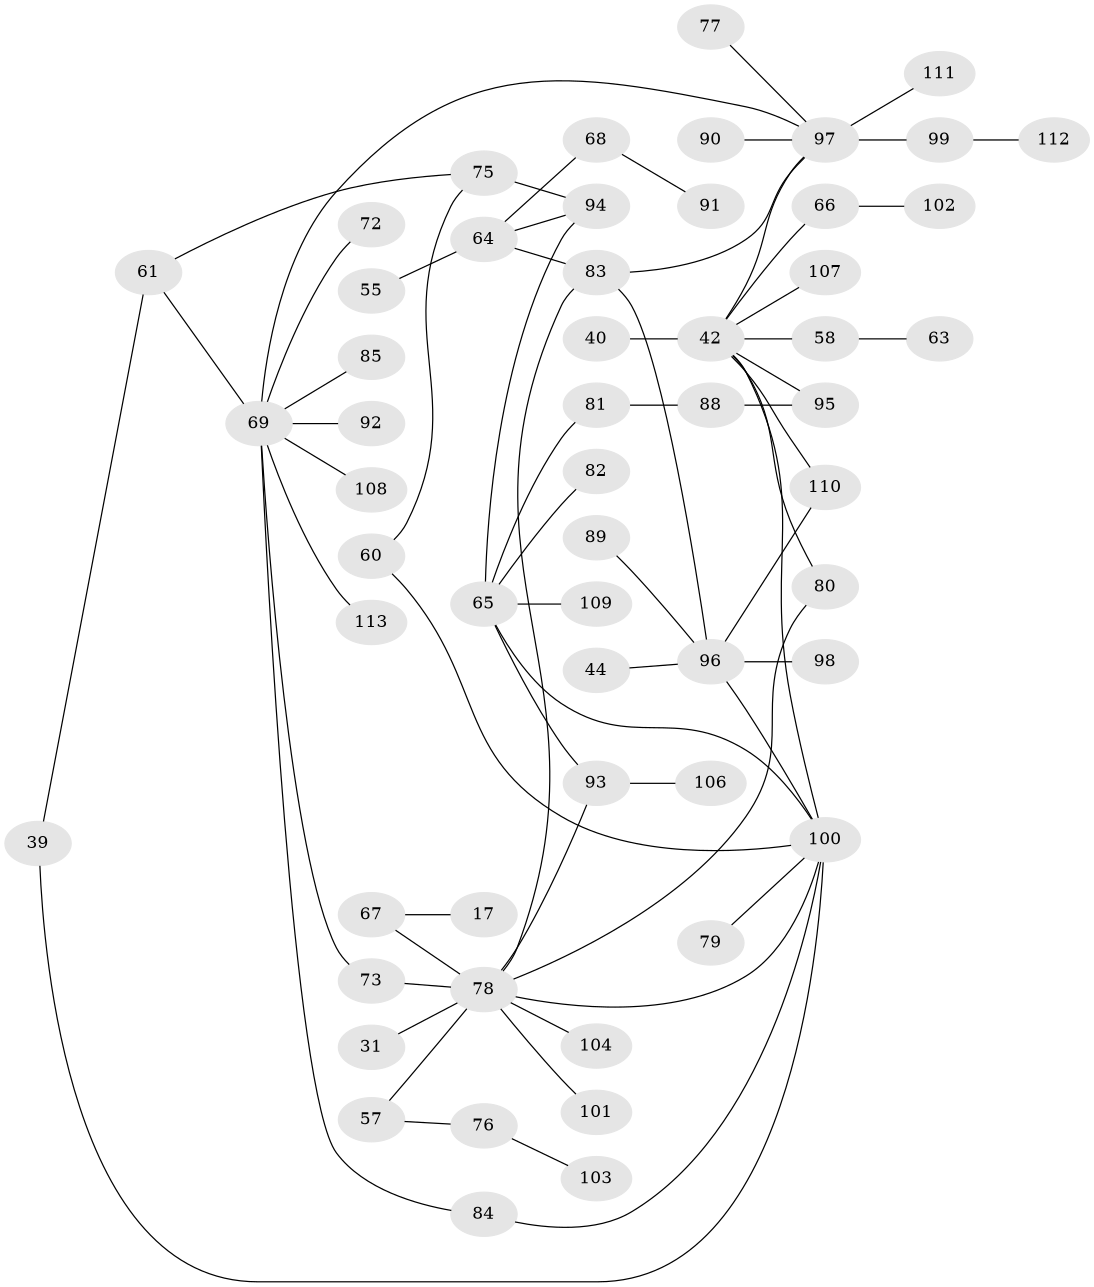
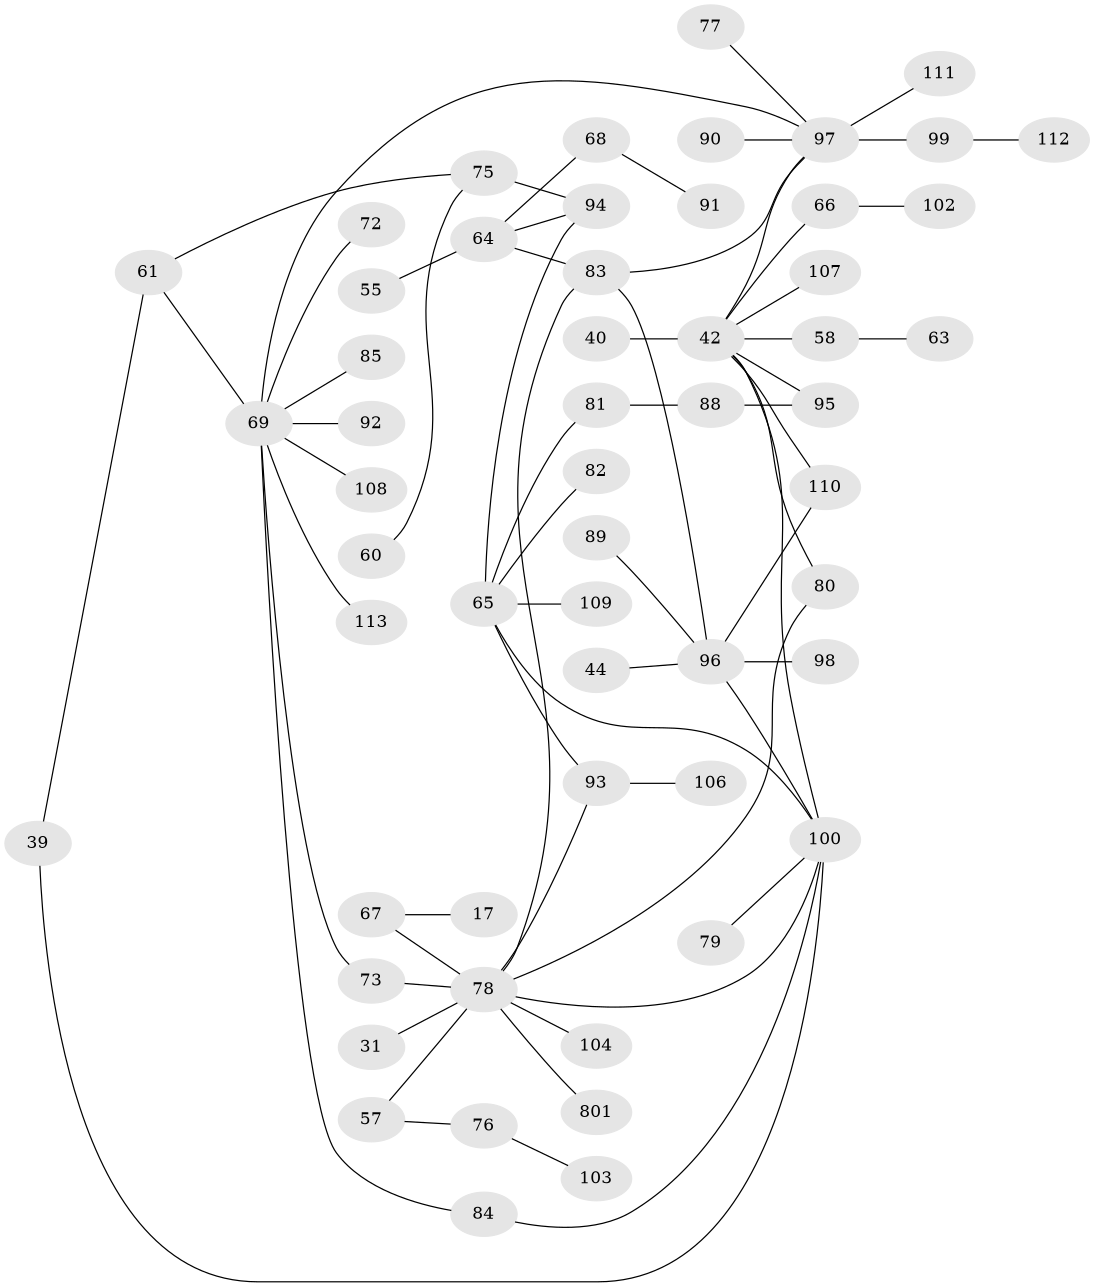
  graph {
    rankdir=LR
    node [color=gray90 style=filled]
    61 [super="+50"]
    75 [super="+13+30"]
    69 [super="+27+23+47"]
    39
    100 [super="+2+4+5"]
    42 [super="+41"]
    58
    66 [super="+53"]
    80
    95 [super="+52+70"]
    97 [super="+15+19"]
    107
    110 [super="+105"]
    40
    63
    102
    99
    111
    96 [super="+7+86"]
    98 [super="+12"]
    44
    64 [super="+20"]
    68
    83 [super="+8"]
    94
    55
    57
    76
    78 [super="+48+21+59+34+74+56"]
    103
    93
-   101
+   101 [label=801]
    104
    60
    72
    73
    84
    85
    92
    108 [super="+29"]
    113
    91
    65 [super="+32"]
    81
    82 [super="+46"]
    109
    88
    67 [super="+62"]
    n49 [label=17]
    n50 [label=31]
    77
    106
    79
    89
    90
    112
    61 -- 75 [weight=2]
    61 -- 69
    75 -- 94
    69 -- 97
    69 -- 72
    69 -- 73
    69 -- 84
    69 -- 85
    69 -- 92
    69 -- 108
    69 -- 113
    39 -- 61
    39 -- 100
    42 -- 100
    42 -- 58
    42 -- 66
    42 -- 80
    42 -- 95
    42 -- 97 [weight=2]
    42 -- 107
    42 -- 110
    58 -- 63
    66 -- 102
    97 -- 99
    97 -- 111
    40 -- 42
    99 -- 112
    96 -- 100 [weight=2]
    96 -- 110
    96 -- 98
    44 -- 96
    64 -- 68
    64 -- 83
    64 -- 94
    68 -- 91
    83 -- 97
    83 -- 96
    55 -- 64
    57 -- 76
    57 -- 78
    76 -- 103
    78 -- 100 [weight=2]
    78 -- 80
    78 -- 83
    78 -- 93
    78 -- 101
    78 -- 104
    93 -- 106
    60 -- 75
-   60 -- 100
    73 -- 78
    84 -- 100
    65 -- 100 [weight=2]
    65 -- 94
    65 -- 93
    65 -- 81
    65 -- 82
    65 -- 109
    81 -- 88
    88 -- 95
    67 -- 78
    67 -- n49
    n50 -- 78
    77 -- 97
    79 -- 100
    89 -- 96
    90 -- 97
  }
